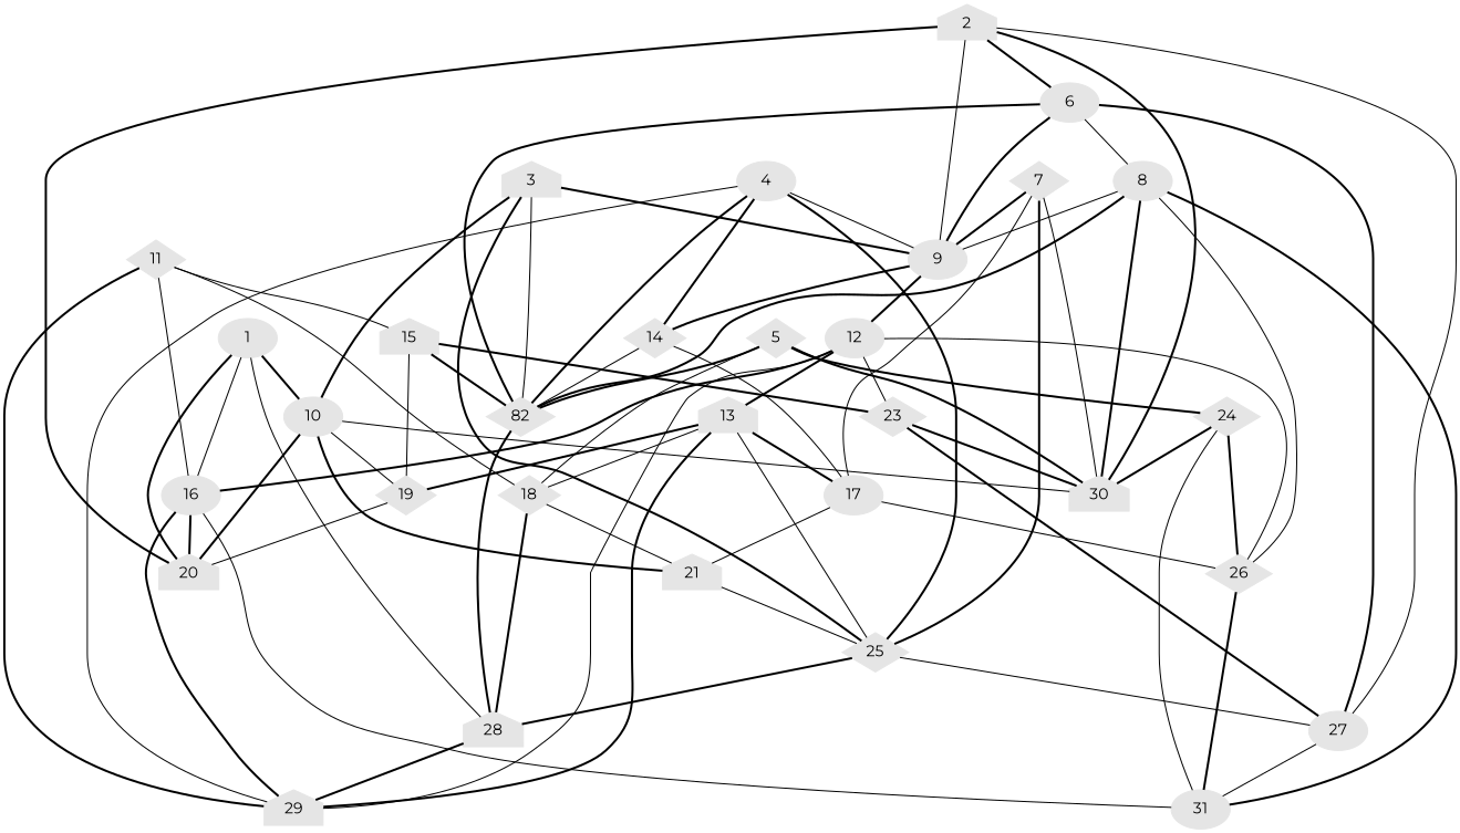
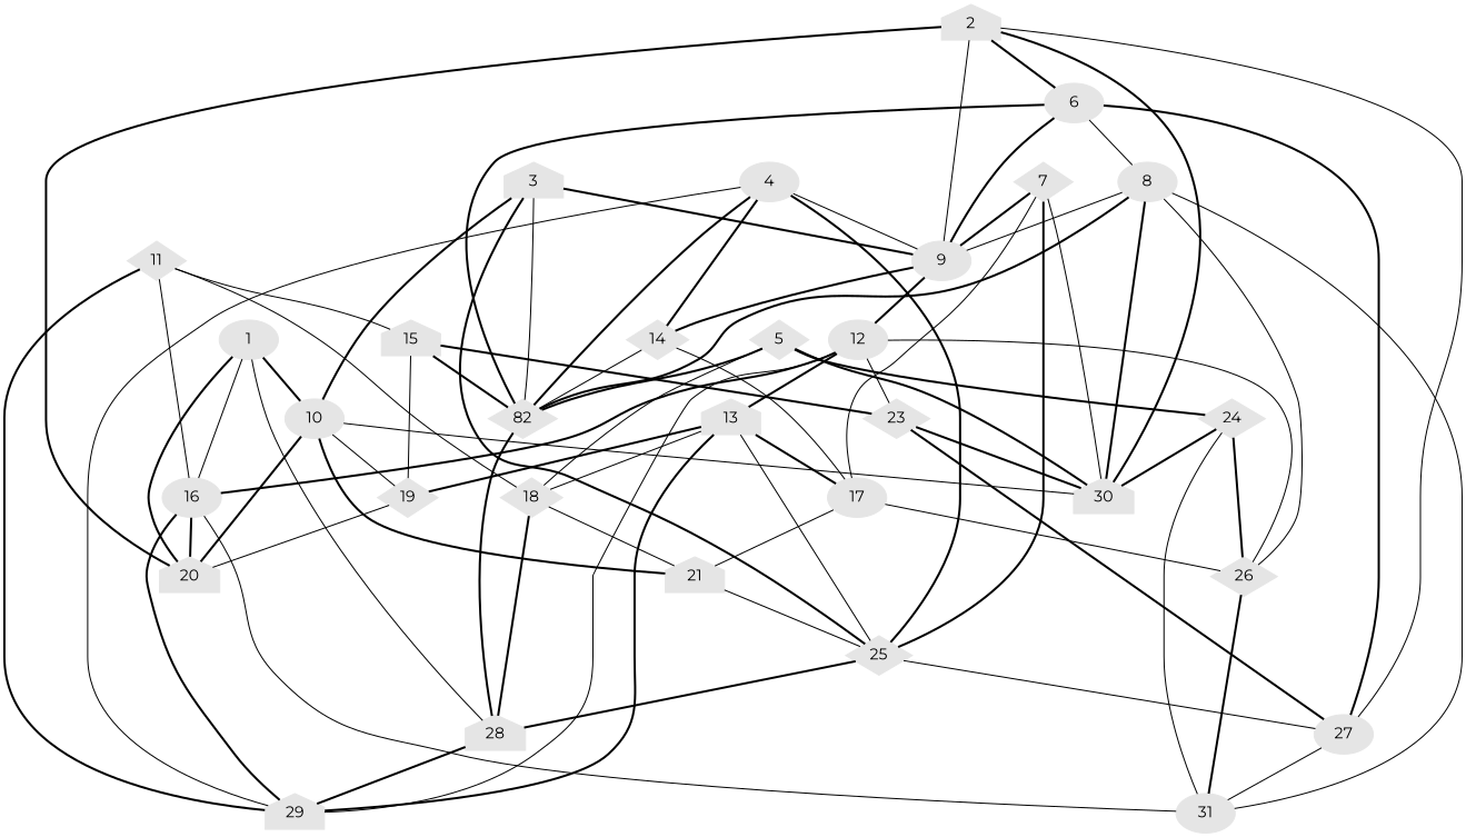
  graph {
    fontname=Montserrat
    node [color=gray90 fontname=Montserrat shape=ellipse style=filled]
    edge [fontname=Montserrat style=bold weight=1.0]
    1
    10
    16
    20 [shape=house]
    28 [shape=house]
    30 [shape=house]
    19 [shape=diamond]
    21 [shape=house]
    29 [shape=house]
    31
    2 [shape=house]
    6
    9
    27
    n15 [label=82 shape=diamond]
    8
    14 [shape=diamond]
    12
    3 [shape=house]
    25 [shape=diamond]
    4
    17
    5 [shape=diamond]
    18 [shape=diamond]
    24 [shape=diamond]
    26 [shape=diamond]
    7 [shape=diamond]
    13 [shape=house]
    23 [shape=diamond]
    11 [shape=diamond]
    15 [shape=house]
    1 -- 10
    1 -- 16 [style=solid]
    1 -- 20
    1 -- 28 [style=solid]
    10 -- 20
    10 -- 30 [style=solid]
    10 -- 19 [style=solid]
    10 -- 21
    16 -- 20
    16 -- 29
    16 -- 31 [style=solid]
    28 -- 29
    19 -- 20 [style=solid]
    21 -- 25 [style=solid]
    2 -- 20 [weight=2.0]
    2 -- 30
    2 -- 6
    2 -- 9 [style=solid]
    2 -- 27 [style=solid]
    6 -- 9
    6 -- 27 [weight=2.0]
    6 -- n15
    6 -- 8 [style=solid]
    9 -- 14
    9 -- 12
    27 -- 31 [style=solid]
    n15 -- 28
    8 -- 30
-   8 -- 31
+   8 -- 31 [style=solid]
    8 -- 9 [style=solid]
    8 -- n15
    8 -- 26 [style=solid]
    14 -- n15 [style=solid]
    14 -- 17 [style=solid]
    12 -- 16
    12 -- 29 [style=solid]
    12 -- 26 [style=solid]
    12 -- 13
    12 -- 23 [style=solid]
    3 -- 10
    3 -- 9
    3 -- n15 [style=solid]
    3 -- 25
    25 -- 28
    25 -- 27 [style=solid]
    4 -- 29 [style=solid]
    4 -- 9 [style=solid]
    4 -- n15
    4 -- 14
    4 -- 25 [weight=2.0]
    17 -- 21 [style=solid]
    17 -- 26 [style=solid weight=2.0]
    5 -- 30
    5 -- n15
    5 -- 18 [style=solid]
    5 -- 24
    18 -- 28 [weight=2.0]
    18 -- 21 [style=solid]
    24 -- 30 [weight=2.0]
    24 -- 31 [style=solid weight=2.0]
    24 -- 26
    26 -- 31
    7 -- 30 [style=solid]
    7 -- 9
    7 -- 25
    7 -- 17 [style=solid]
    13 -- 19
    13 -- 29
    13 -- 25 [style=solid]
    13 -- 17
    13 -- 18 [style=solid]
    23 -- 30
    23 -- 27
    11 -- 16 [style=solid]
    11 -- 29
    11 -- 18 [style=solid]
    11 -- 15 [style=solid]
    15 -- 19 [style=solid]
    15 -- n15 [weight=3.0]
    15 -- 23
  }
